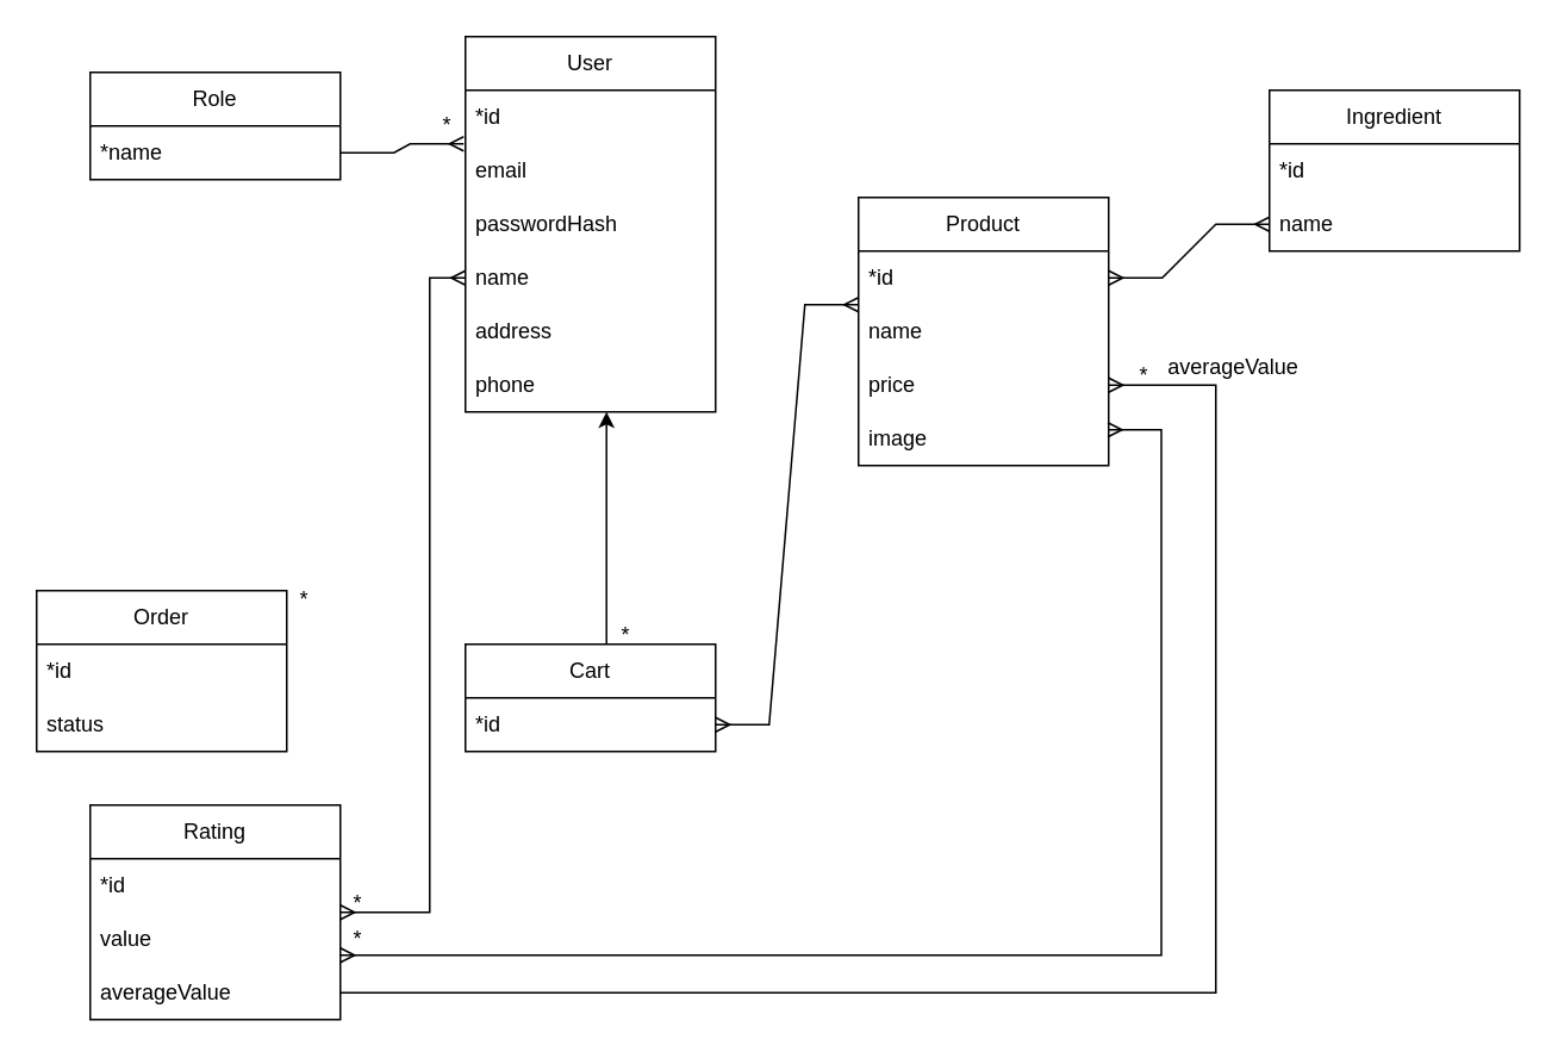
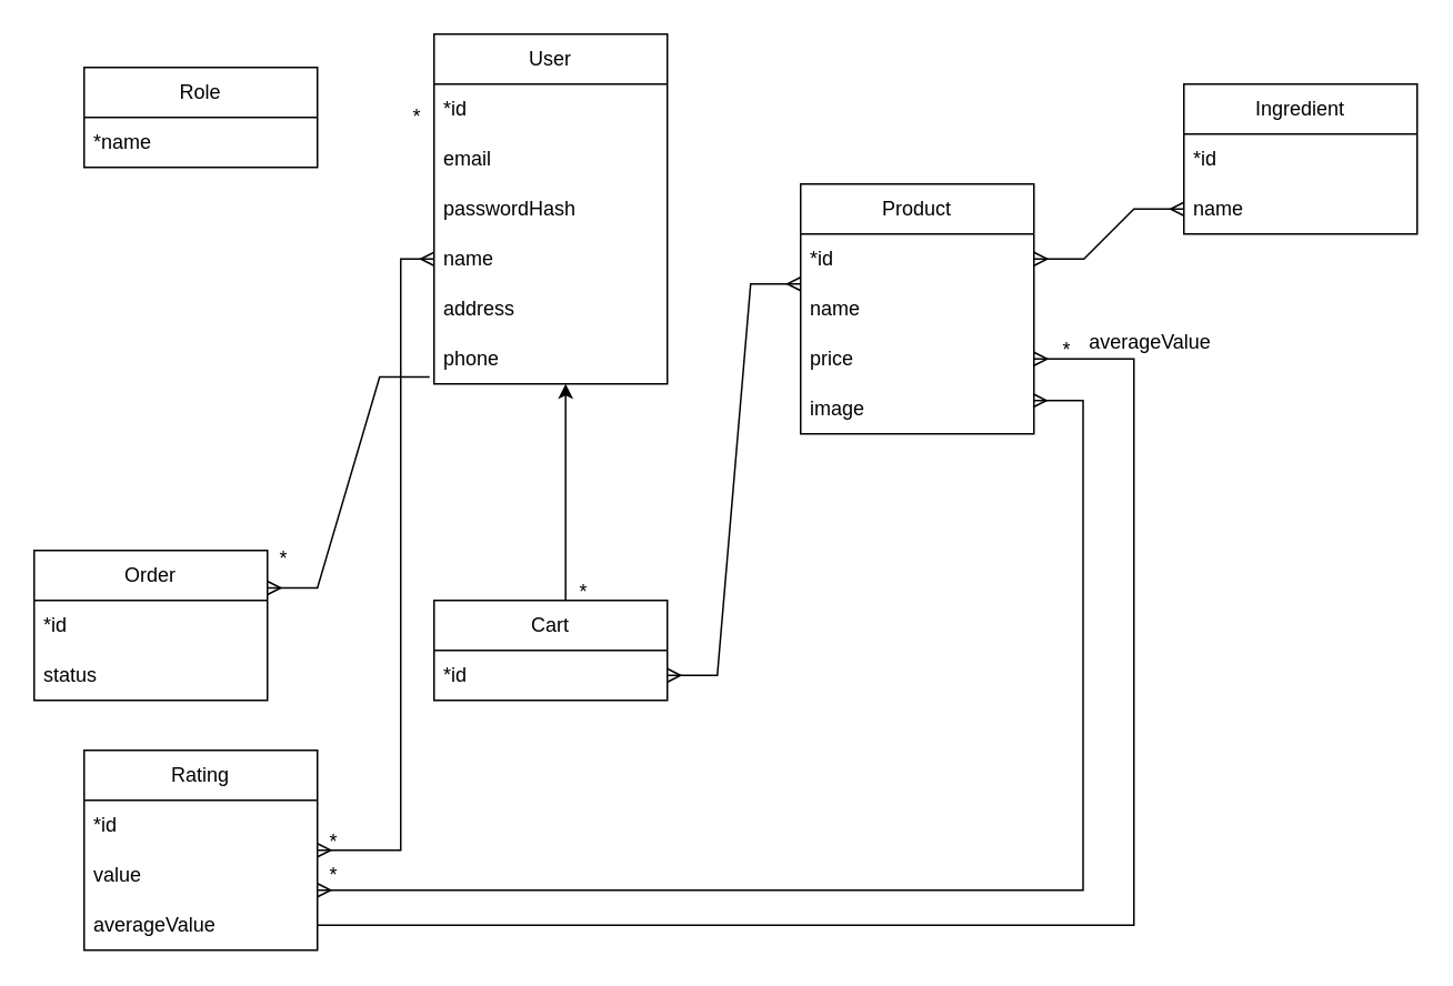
  <mxCell id="0" />
  <mxCell id="1" parent="0" />
  <mxCell id="2" value="User" style="swimlane;fontStyle=0;childLayout=stackLayout;horizontal=1;startSize=30;horizontalStack=0;resizeParent=1;resizeParentMax=0;resizeLast=0;collapsible=1;marginBottom=0;whiteSpace=wrap;html=1;shadow=0;" parent="1" vertex="1"><mxGeometry x="260" y="20" width="140" height="210" as="geometry" /></mxCell>
  <mxCell id="3" value="*id" style="text;strokeColor=none;fillColor=none;align=left;verticalAlign=middle;spacingLeft=4;spacingRight=4;overflow=hidden;points=[[0,0.5],[1,0.5]];portConstraint=eastwest;rotatable=0;whiteSpace=wrap;html=1;" parent="2" vertex="1"><mxGeometry y="30" width="140" height="30" as="geometry" /></mxCell>
  <mxCell id="4" value="email" style="text;strokeColor=none;fillColor=none;align=left;verticalAlign=middle;spacingLeft=4;spacingRight=4;overflow=hidden;points=[[0,0.5],[1,0.5]];portConstraint=eastwest;rotatable=0;whiteSpace=wrap;html=1;" parent="2" vertex="1"><mxGeometry y="60" width="140" height="30" as="geometry" /></mxCell>
  <mxCell id="5" value="passwordHash" style="text;strokeColor=none;fillColor=none;align=left;verticalAlign=middle;spacingLeft=4;spacingRight=4;overflow=hidden;points=[[0,0.5],[1,0.5]];portConstraint=eastwest;rotatable=0;whiteSpace=wrap;html=1;" parent="2" vertex="1"><mxGeometry y="90" width="140" height="30" as="geometry" /></mxCell>
  <mxCell id="6" value="name" style="text;strokeColor=none;fillColor=none;align=left;verticalAlign=middle;spacingLeft=4;spacingRight=4;overflow=hidden;points=[[0,0.5],[1,0.5]];portConstraint=eastwest;rotatable=0;whiteSpace=wrap;html=1;" parent="2" vertex="1"><mxGeometry y="120" width="140" height="30" as="geometry" /></mxCell>
  <mxCell id="7" value="address" style="text;strokeColor=none;fillColor=none;align=left;verticalAlign=middle;spacingLeft=4;spacingRight=4;overflow=hidden;points=[[0,0.5],[1,0.5]];portConstraint=eastwest;rotatable=0;whiteSpace=wrap;html=1;" parent="2" vertex="1"><mxGeometry y="150" width="140" height="30" as="geometry" /></mxCell>
  <mxCell id="8" value="phone" style="text;strokeColor=none;fillColor=none;align=left;verticalAlign=middle;spacingLeft=4;spacingRight=4;overflow=hidden;points=[[0,0.5],[1,0.5]];portConstraint=eastwest;rotatable=0;whiteSpace=wrap;html=1;" parent="2" vertex="1"><mxGeometry y="180" width="140" height="30" as="geometry" /></mxCell>
  <mxCell id="9" value="Product" style="swimlane;fontStyle=0;childLayout=stackLayout;horizontal=1;startSize=30;horizontalStack=0;resizeParent=1;resizeParentMax=0;resizeLast=0;collapsible=1;marginBottom=0;whiteSpace=wrap;html=1;" parent="1" vertex="1"><mxGeometry x="480" y="110" width="140" height="150" as="geometry" /></mxCell>
  <mxCell id="10" value="*id" style="text;strokeColor=none;fillColor=none;align=left;verticalAlign=middle;spacingLeft=4;spacingRight=4;overflow=hidden;points=[[0,0.5],[1,0.5]];portConstraint=eastwest;rotatable=0;whiteSpace=wrap;html=1;" parent="9" vertex="1"><mxGeometry y="30" width="140" height="30" as="geometry" /></mxCell>
  <mxCell id="11" value="name" style="text;strokeColor=none;fillColor=none;align=left;verticalAlign=middle;spacingLeft=4;spacingRight=4;overflow=hidden;points=[[0,0.5],[1,0.5]];portConstraint=eastwest;rotatable=0;whiteSpace=wrap;html=1;" parent="9" vertex="1"><mxGeometry y="60" width="140" height="30" as="geometry" /></mxCell>
  <mxCell id="12" value="price" style="text;strokeColor=none;fillColor=none;align=left;verticalAlign=middle;spacingLeft=4;spacingRight=4;overflow=hidden;points=[[0,0.5],[1,0.5]];portConstraint=eastwest;rotatable=0;whiteSpace=wrap;html=1;" parent="9" vertex="1"><mxGeometry y="90" width="140" height="30" as="geometry" /></mxCell>
  <mxCell id="13" value="image" style="text;strokeColor=none;fillColor=none;align=left;verticalAlign=middle;spacingLeft=4;spacingRight=4;overflow=hidden;points=[[0,0.5],[1,0.5]];portConstraint=eastwest;rotatable=0;whiteSpace=wrap;html=1;" parent="9" vertex="1"><mxGeometry y="120" width="140" height="30" as="geometry" /></mxCell>
  <mxCell id="14" value="Ingredient" style="swimlane;fontStyle=0;childLayout=stackLayout;horizontal=1;startSize=30;horizontalStack=0;resizeParent=1;resizeParentMax=0;resizeLast=0;collapsible=1;marginBottom=0;whiteSpace=wrap;html=1;" parent="1" vertex="1"><mxGeometry x="710" y="50" width="140" height="90" as="geometry" /></mxCell>
  <mxCell id="15" value="*id" style="text;strokeColor=none;fillColor=none;align=left;verticalAlign=middle;spacingLeft=4;spacingRight=4;overflow=hidden;points=[[0,0.5],[1,0.5]];portConstraint=eastwest;rotatable=0;whiteSpace=wrap;html=1;" parent="14" vertex="1"><mxGeometry y="30" width="140" height="30" as="geometry" /></mxCell>
  <mxCell id="16" value="name" style="text;strokeColor=none;fillColor=none;align=left;verticalAlign=middle;spacingLeft=4;spacingRight=4;overflow=hidden;points=[[0,0.5],[1,0.5]];portConstraint=eastwest;rotatable=0;whiteSpace=wrap;html=1;" parent="14" vertex="1"><mxGeometry y="60" width="140" height="30" as="geometry" /></mxCell>
  <mxCell id="17" value="Cart" style="swimlane;fontStyle=0;childLayout=stackLayout;horizontal=1;startSize=30;horizontalStack=0;resizeParent=1;resizeParentMax=0;resizeLast=0;collapsible=1;marginBottom=0;whiteSpace=wrap;html=1;" parent="1" vertex="1"><mxGeometry x="260" y="360" width="140" height="60" as="geometry" /></mxCell>
  <mxCell id="18" value="*id" style="text;strokeColor=none;fillColor=none;align=left;verticalAlign=middle;spacingLeft=4;spacingRight=4;overflow=hidden;points=[[0,0.5],[1,0.5]];portConstraint=eastwest;rotatable=0;whiteSpace=wrap;html=1;" parent="17" vertex="1"><mxGeometry y="30" width="140" height="30" as="geometry" /></mxCell>
  <mxCell id="19" value="" style="endArrow=classic;html=1;rounded=0;exitX=0.564;exitY=0;exitDx=0;exitDy=0;exitPerimeter=0;entryX=0.564;entryY=1;entryDx=0;entryDy=0;entryPerimeter=0;" parent="1" source="17" target="8" edge="1"><mxGeometry width="50" height="50" relative="1" as="geometry"><mxPoint x="340" y="320" as="sourcePoint" /><mxPoint x="336" y="260" as="targetPoint" /></mxGeometry></mxCell>
  <mxCell id="20" value="" style="edgeStyle=entityRelationEdgeStyle;fontSize=12;html=1;endArrow=ERmany;startArrow=ERmany;rounded=0;exitX=1;exitY=0.5;exitDx=0;exitDy=0;entryX=0;entryY=0;entryDx=0;entryDy=0;entryPerimeter=0;" parent="1" source="18" target="11" edge="1"><mxGeometry width="100" height="100" relative="1" as="geometry"><mxPoint x="480" y="320" as="sourcePoint" /><mxPoint x="496" y="116" as="targetPoint" /></mxGeometry></mxCell>
  <mxCell id="21" value="" style="edgeStyle=entityRelationEdgeStyle;fontSize=12;html=1;endArrow=ERmany;startArrow=ERmany;rounded=0;entryX=0;entryY=0.5;entryDx=0;entryDy=0;exitX=1;exitY=0.5;exitDx=0;exitDy=0;" parent="1" source="10" target="16" edge="1"><mxGeometry width="100" height="100" relative="1" as="geometry"><mxPoint x="470" y="300" as="sourcePoint" /><mxPoint x="570" y="200" as="targetPoint" /></mxGeometry></mxCell>
  <mxCell id="22" value="*" style="text;html=1;align=center;verticalAlign=middle;whiteSpace=wrap;rounded=0;" parent="1" vertex="1"><mxGeometry x="320" y="340" width="60" height="30" as="geometry" /></mxCell>
  <mxCell id="23" value="Role" style="swimlane;fontStyle=0;childLayout=stackLayout;horizontal=1;startSize=30;horizontalStack=0;resizeParent=1;resizeParentMax=0;resizeLast=0;collapsible=1;marginBottom=0;whiteSpace=wrap;html=1;" parent="1" vertex="1"><mxGeometry x="50" y="40" width="140" height="60" as="geometry" /></mxCell>
  <mxCell id="24" value="*name" style="text;strokeColor=none;fillColor=none;align=left;verticalAlign=middle;spacingLeft=4;spacingRight=4;overflow=hidden;points=[[0,0.5],[1,0.5]];portConstraint=eastwest;rotatable=0;whiteSpace=wrap;html=1;" parent="23" vertex="1"><mxGeometry y="30" width="140" height="30" as="geometry" /></mxCell>
- <mxCell id="25" value="" style="edgeStyle=entityRelationEdgeStyle;fontSize=12;html=1;endArrow=ERmany;rounded=0;exitX=1;exitY=0.5;exitDx=0;exitDy=0;entryX=-0.007;entryY=0;entryDx=0;entryDy=0;entryPerimeter=0;" parent="1" source="24" target="4" edge="1"><mxGeometry width="100" height="100" relative="1" as="geometry"><mxPoint x="370" y="230" as="sourcePoint" /><mxPoint x="470" y="130" as="targetPoint" /></mxGeometry></mxCell>
  <mxCell id="26" value="*" style="text;html=1;whiteSpace=wrap;strokeColor=none;fillColor=none;align=center;verticalAlign=middle;rounded=0;" parent="1" vertex="1"><mxGeometry x="220" y="55" width="60" height="30" as="geometry" /></mxCell>
  <mxCell id="27" value="Order" style="swimlane;fontStyle=0;childLayout=stackLayout;horizontal=1;startSize=30;horizontalStack=0;resizeParent=1;resizeParentMax=0;resizeLast=0;collapsible=1;marginBottom=0;whiteSpace=wrap;html=1;" parent="1" vertex="1"><mxGeometry x="20" y="330" width="140" height="90" as="geometry" /></mxCell>
  <mxCell id="28" value="*id" style="text;strokeColor=none;fillColor=none;align=left;verticalAlign=middle;spacingLeft=4;spacingRight=4;overflow=hidden;points=[[0,0.5],[1,0.5]];portConstraint=eastwest;rotatable=0;whiteSpace=wrap;html=1;" parent="27" vertex="1"><mxGeometry y="30" width="140" height="30" as="geometry" /></mxCell>
  <mxCell id="29" value="status" style="text;strokeColor=none;fillColor=none;align=left;verticalAlign=middle;spacingLeft=4;spacingRight=4;overflow=hidden;points=[[0,0.5],[1,0.5]];portConstraint=eastwest;rotatable=0;whiteSpace=wrap;html=1;" vertex="1" parent="27"><mxGeometry y="60" width="140" height="30" as="geometry" /></mxCell>
+ <mxCell id="30" value="" style="edgeStyle=entityRelationEdgeStyle;fontSize=12;html=1;endArrow=ERmany;rounded=0;exitX=-0.019;exitY=0.862;exitDx=0;exitDy=0;exitPerimeter=0;entryX=1;entryY=0.25;entryDx=0;entryDy=0;" parent="1" source="8" target="27" edge="1"><mxGeometry width="100" height="100" relative="1" as="geometry"><mxPoint x="400" y="220" as="sourcePoint" /><mxPoint x="500" y="120" as="targetPoint" /></mxGeometry></mxCell>
  <mxCell id="31" value="*" style="text;html=1;whiteSpace=wrap;strokeColor=none;fillColor=none;align=center;verticalAlign=middle;rounded=0;" parent="1" vertex="1"><mxGeometry x="140" y="320" width="60" height="30" as="geometry" /></mxCell>
  <mxCell id="32" value="Rating" style="swimlane;fontStyle=0;childLayout=stackLayout;horizontal=1;startSize=30;horizontalStack=0;resizeParent=1;resizeParentMax=0;resizeLast=0;collapsible=1;marginBottom=0;whiteSpace=wrap;html=1;" vertex="1" parent="1"><mxGeometry x="50" y="450" width="140" height="120" as="geometry" /></mxCell>
  <mxCell id="33" value="*id" style="text;strokeColor=none;fillColor=none;align=left;verticalAlign=middle;spacingLeft=4;spacingRight=4;overflow=hidden;points=[[0,0.5],[1,0.5]];portConstraint=eastwest;rotatable=0;whiteSpace=wrap;html=1;" vertex="1" parent="32"><mxGeometry y="30" width="140" height="30" as="geometry" /></mxCell>
  <mxCell id="34" value="value" style="text;strokeColor=none;fillColor=none;align=left;verticalAlign=middle;spacingLeft=4;spacingRight=4;overflow=hidden;points=[[0,0.5],[1,0.5]];portConstraint=eastwest;rotatable=0;whiteSpace=wrap;html=1;" vertex="1" parent="32"><mxGeometry y="60" width="140" height="30" as="geometry" /></mxCell>
  <mxCell id="35" value="&lt;span style=&quot;white-space-collapse: preserve;&quot;&gt;averageValue&lt;/span&gt;" style="text;strokeColor=none;fillColor=none;align=left;verticalAlign=middle;spacingLeft=4;spacingRight=4;overflow=hidden;points=[[0,0.5],[1,0.5]];portConstraint=eastwest;rotatable=0;whiteSpace=wrap;html=1;" vertex="1" parent="32"><mxGeometry y="90" width="140" height="30" as="geometry" /></mxCell>
  <mxCell id="36" value="" style="edgeStyle=elbowEdgeStyle;fontSize=12;html=1;endArrow=ERmany;startArrow=ERmany;rounded=0;entryX=0;entryY=0.5;entryDx=0;entryDy=0;" edge="1" parent="1" source="32" target="6"><mxGeometry width="100" height="100" relative="1" as="geometry"><mxPoint x="200" y="350" as="sourcePoint" /><mxPoint x="300" y="250" as="targetPoint" /><Array as="points"><mxPoint x="240" y="330" /></Array></mxGeometry></mxCell>
  <mxCell id="37" value="" style="edgeStyle=elbowEdgeStyle;fontSize=12;html=1;endArrow=ERmany;rounded=0;exitX=1;exitY=0.5;exitDx=0;exitDy=0;entryX=1;entryY=0.5;entryDx=0;entryDy=0;" edge="1" parent="1" source="35" target="12"><mxGeometry width="100" height="100" relative="1" as="geometry"><mxPoint x="190" y="440" as="sourcePoint" /><mxPoint x="640" y="190" as="targetPoint" /><Array as="points"><mxPoint x="680" y="320" /></Array></mxGeometry></mxCell>
  <mxCell id="38" value="*" style="text;html=1;whiteSpace=wrap;strokeColor=none;fillColor=none;align=center;verticalAlign=middle;rounded=0;" vertex="1" parent="1"><mxGeometry x="170" y="490" width="60" height="30" as="geometry" /></mxCell>
  <mxCell id="39" value="*" style="text;html=1;whiteSpace=wrap;strokeColor=none;fillColor=none;align=center;verticalAlign=middle;rounded=0;" vertex="1" parent="1"><mxGeometry x="610" y="200" width="60" height="20" as="geometry" /></mxCell>
  <mxCell id="40" value="" style="edgeStyle=elbowEdgeStyle;fontSize=12;html=1;endArrow=ERmany;startArrow=ERmany;rounded=0;exitX=1;exitY=0.8;exitDx=0;exitDy=0;exitPerimeter=0;" edge="1" parent="1" source="34"><mxGeometry width="100" height="100" relative="1" as="geometry"><mxPoint x="10.49" y="403" as="sourcePoint" /><mxPoint x="619.51" y="240" as="targetPoint" /><Array as="points"><mxPoint x="649.51" y="320" /></Array></mxGeometry></mxCell>
  <mxCell id="41" value="averageValue" style="text;html=1;whiteSpace=wrap;strokeColor=none;fillColor=none;align=center;verticalAlign=middle;rounded=0;" vertex="1" parent="1"><mxGeometry x="660" y="190" width="60" height="30" as="geometry" /></mxCell>
  <mxCell id="42" value="*" style="text;html=1;whiteSpace=wrap;strokeColor=none;fillColor=none;align=center;verticalAlign=middle;rounded=0;" vertex="1" parent="1"><mxGeometry x="170" y="510" width="60" height="30" as="geometry" /></mxCell>
